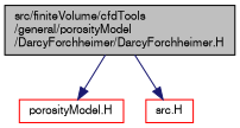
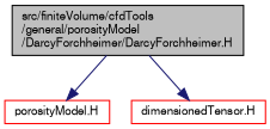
  digraph {
    node [color=red fontname=FreeSans fontsize=10 shape=record]
    edge [color=midnightblue fontname=FreeSans fontsize=10 labelfontname=FreeSans labelfontsize=10 style=solid]
    n1 [color=black fillcolor=grey75 fontcolor=black height=0.2 label="src/finiteVolume/cfdTools\l/general/porosityModel\l/DarcyForchheimer/DarcyForchheimer.H" style=filled width=0.4]
    n2 [height=0.2 label="porosityModel.H" width=0.4]
-   n3 [height=0.2 label="src.H" width=0.4]
+   n3 [height=0.2 label="dimensionedTensor.H" width=0.4]
    n1 -> n2
    n1 -> n3
  }
